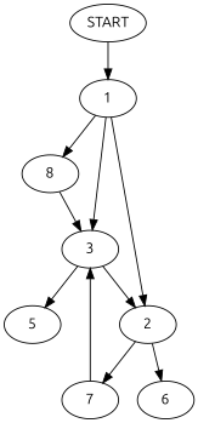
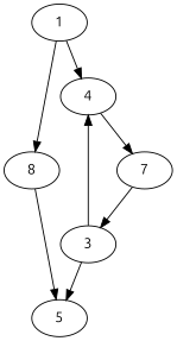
  digraph {
    fontname=Ubuntu
    node [fontname=Ubuntu]
    edge [fontname=Ubuntu]
-   n1 [label=START]
    1
    n3 [label=8]
    3
-   4 [label=2]
+   4
    5
-   6
    7
-   n1 -> 1
    1 -> n3
-   1 -> 3
    1 -> 4
-   n3 -> 3
+   n3 -> 5
    3 -> 4
    3 -> 5
-   4 -> 6
    4 -> 7
    7 -> 3
  }
